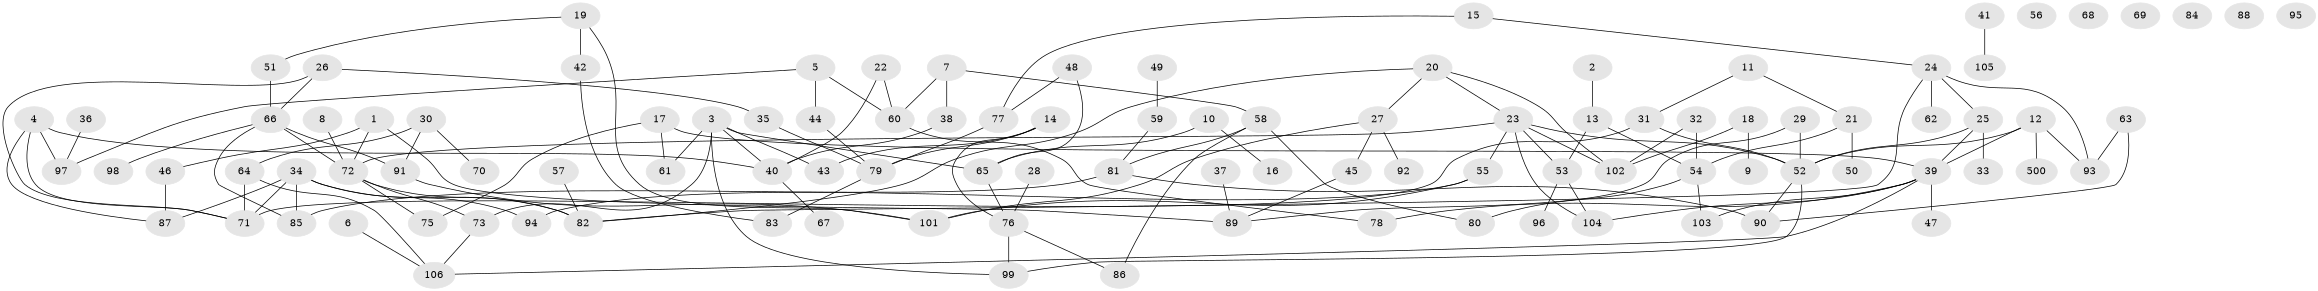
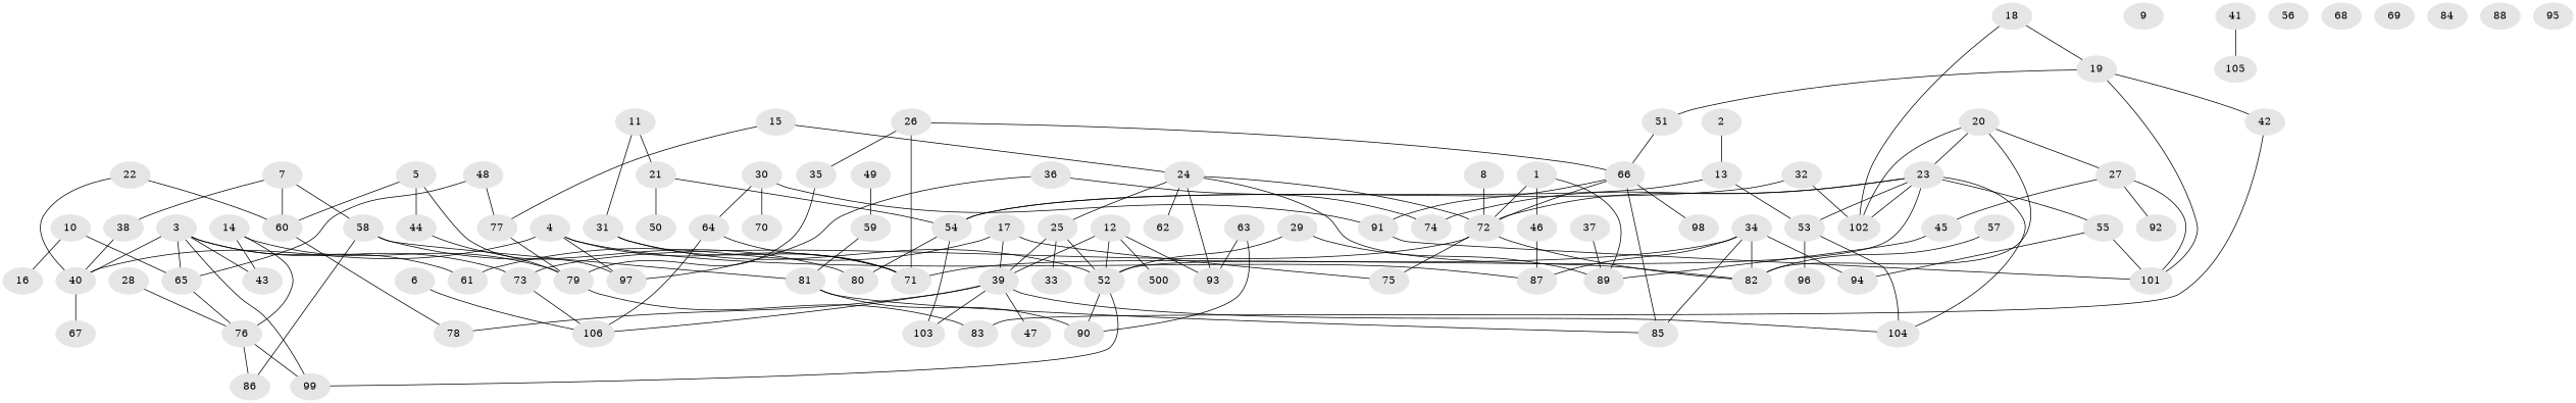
  graph {
    node [color=gray90 style=filled]
    1
    46
    72
    89
    87
    73
    75
    82
    2
    13
    53
    54
    3
    40
    43
    61
    65
    99
    67
    76
    106
    4
    71
    97
    5
    44
    60
    79
    78
    6
    7
    38
    58
    80
    81
    86
    8
    9
    10
    16
    91
    101
    11
    21
    31
    50
    52
    12
    39
    93
    n51 [label=500]
    104
    47
    103
    90
    96
    14
    83
    15
    24
    77
    25
    62
    17
    18
    19
    102
    42
    51
    66
    20
    23
    27
    55
+   74
    45
    92
    22
    94
    33
    26
    35
    85
    98
    28
    29
    30
    64
    70
    32
    34
    36
    37
    41
    105
    48
    49
    59
    56
    57
    63
    68
    69
    84
    88
    95
    1 -- 46
    1 -- 72
    1 -- 89
    46 -- 87
    72 -- 73
    72 -- 75
    72 -- 82
    73 -- 106
    2 -- 13
    13 -- 53
    13 -- 54
    53 -- 104
    53 -- 96
    54 -- 80
    54 -- 103
    3 -- 73
    3 -- 40
    3 -- 43
    3 -- 61
    3 -- 65
    3 -- 99
    40 -- 67
    65 -- 76
    76 -- 99
    76 -- 86
    4 -- 87
    4 -- 40
    4 -- 71
    4 -- 97
    5 -- 97
    5 -- 44
    5 -- 60
    44 -- 79
    60 -- 78
    79 -- 83
    6 -- 106
    7 -- 60
    7 -- 38
    7 -- 58
    38 -- 40
    58 -- 80
    58 -- 81
    58 -- 86
    81 -- 90
    81 -- 85
    8 -- 72
    10 -- 65
    10 -- 16
    91 -- 101
    11 -- 21
    11 -- 31
    21 -- 54
    21 -- 50
    31 -- 71
    31 -- 52
    52 -- 99
    52 -- 90
    12 -- 52
    12 -- 39
    12 -- 93
    12 -- n51
    39 -- 106
    39 -- 78
    39 -- 104
    39 -- 47
    39 -- 103
    14 -- 43
    14 -- 76
    14 -- 79
    15 -- 24
    15 -- 77
+   24 -- 72
    24 -- 82
    24 -- 93
    24 -- 25
    24 -- 62
    77 -- 79
    25 -- 52
    25 -- 39
    25 -- 33
    17 -- 75
    17 -- 61
    17 -- 39
-   18 -- 9
+   18 -- 19
    18 -- 102
    19 -- 101
    19 -- 42
    19 -- 51
    42 -- 83
    51 -- 66
    66 -- 72
    66 -- 91
    66 -- 85
    66 -- 98
    20 -- 82
    20 -- 102
    20 -- 23
    20 -- 27
    23 -- 72
    23 -- 53
    23 -- 52
    23 -- 104
    23 -- 102
    23 -- 55
+   23 -- 74
    27 -- 101
    27 -- 45
    27 -- 92
    55 -- 101
    55 -- 94
    45 -- 89
    22 -- 40
    22 -- 60
    26 -- 71
    26 -- 66
    26 -- 35
    35 -- 79
    28 -- 76
    29 -- 89
    29 -- 52
    30 -- 91
    30 -- 64
    30 -- 70
    64 -- 106
    64 -- 71
    32 -- 54
    32 -- 102
    34 -- 87
    34 -- 82
    34 -- 71
    34 -- 94
    34 -- 85
    36 -- 97
+   36 -- 74
    37 -- 89
    41 -- 105
    48 -- 65
    48 -- 77
    49 -- 59
    59 -- 81
    57 -- 82
    63 -- 93
    63 -- 90
  }
